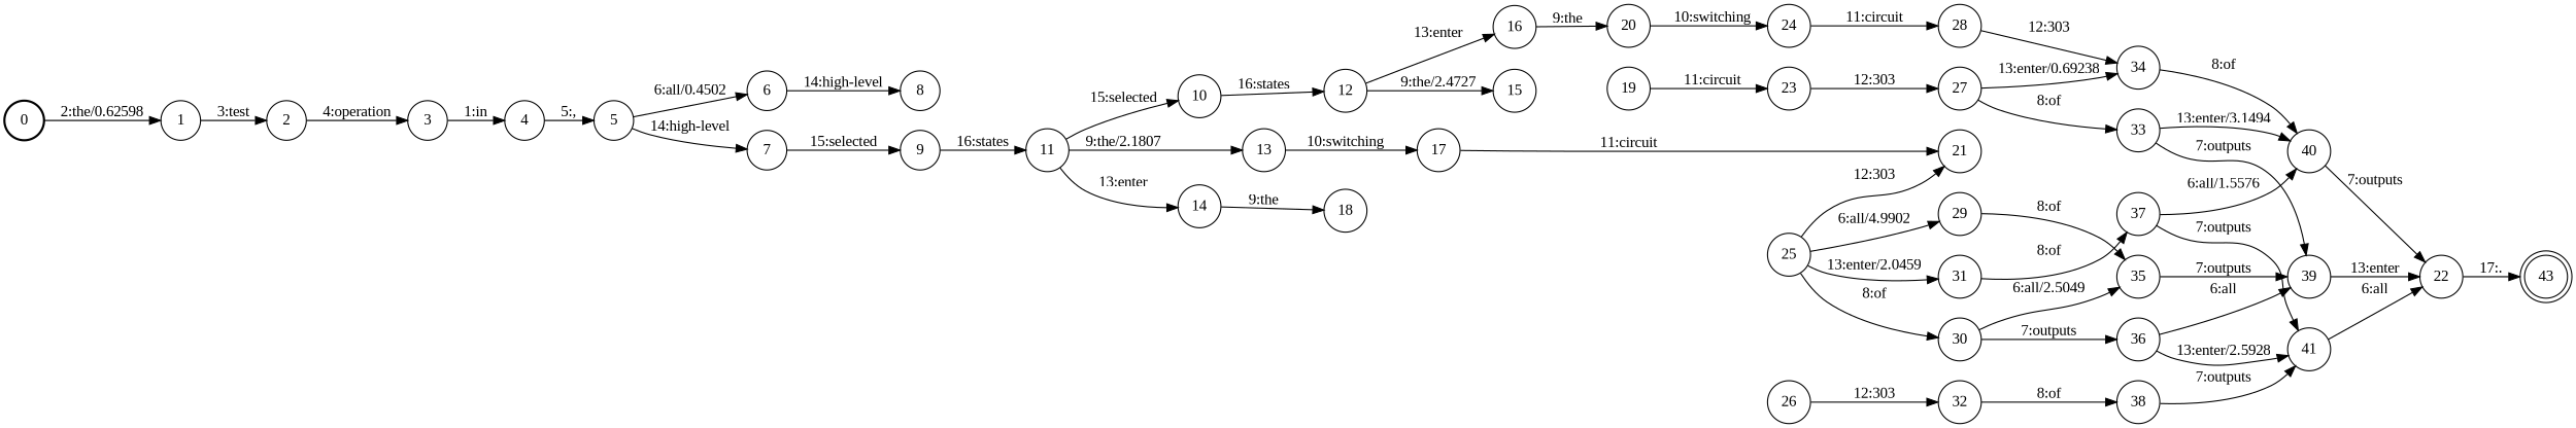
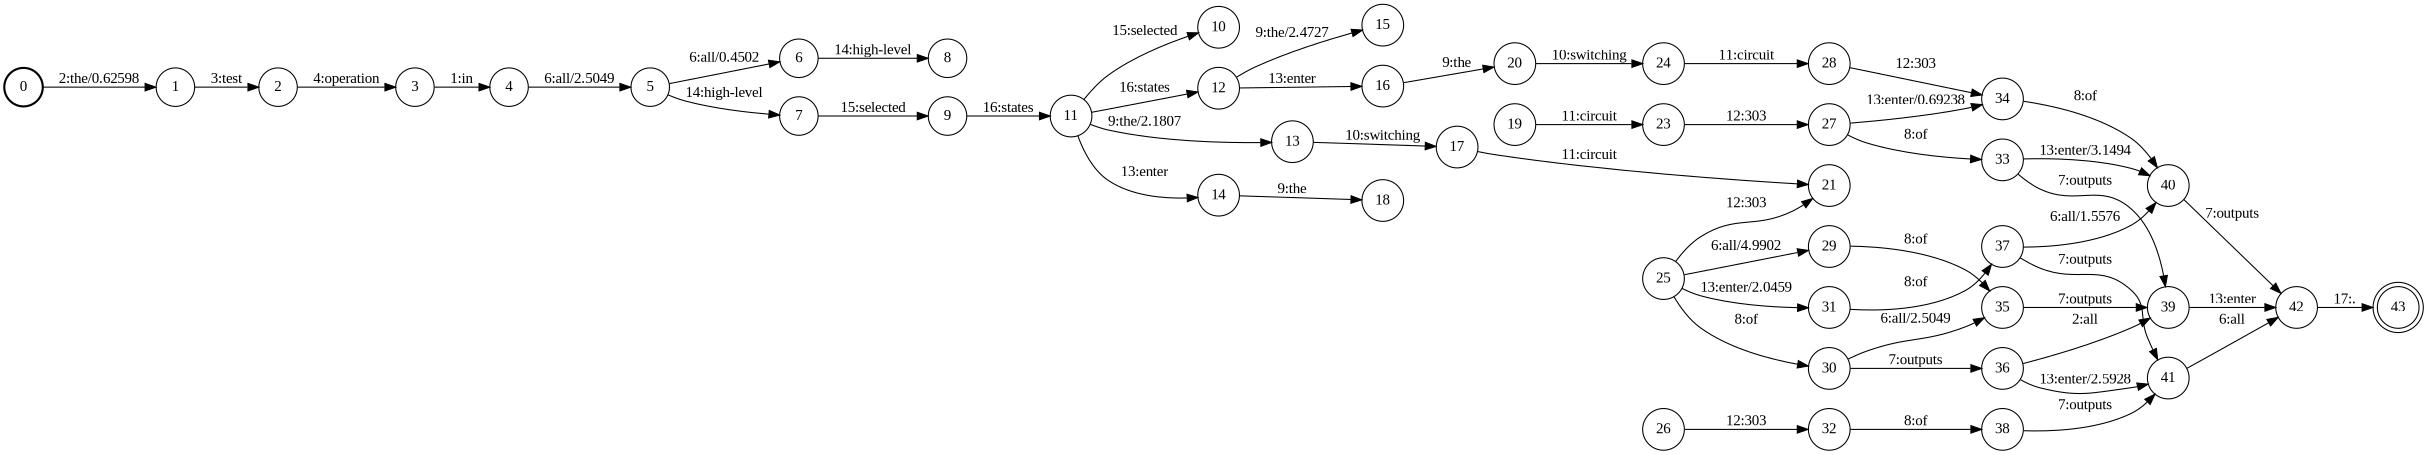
  digraph {
    fontname="Liberation Serif"
    nodesep=0.25
    rankdir=LR
    ranksep=0.4
    node [fontname="Liberation Serif" fontsize=14 shape=circle style=solid]
    edge [fontname="Liberation Serif" fontsize=14]
    n1 [label=0 style=bold]
    n2 [label=1]
    n3 [label=2]
    n4 [label=3]
    n5 [label=4]
    n6 [label=5]
    n7 [label=6]
    n8 [label=7]
    n9 [label=8]
    n10 [label=9]
    n11 [label=11]
    n12 [label=10]
    n13 [label=12]
    n14 [label=13]
    n15 [label=14]
    n16 [label=15]
    n17 [label=16]
    n18 [label=17]
    n19 [label=18]
    n20 [label=20]
    n21 [label=21]
    n22 [label=19]
    n23 [label=23]
    n24 [label=24]
    n25 [label=27]
    n26 [label=28]
    n27 [label=25]
    n28 [label=29]
    n29 [label=30]
    n30 [label=31]
    n31 [label=26]
    n32 [label=32]
    n33 [label=33]
    n34 [label=34]
    n35 [label=35]
    n36 [label=36]
    n37 [label=37]
    n38 [label=38]
    n39 [label=39]
    n40 [label=40]
    n41 [label=41]
-   n42 [label=22]
+   n42 [label=42]
    n43 [label=43 shape=doublecircle]
    n1 -> n2 [label="2:the/0.62598"]
    n2 -> n3 [label="3:test"]
    n3 -> n4 [label="4:operation"]
    n4 -> n5 [label="1:in"]
-   n5 -> n6 [label="5:,"]
+   n5 -> n6 [label="6:all/2.5049"]
    n6 -> n7 [label="6:all/0.4502"]
    n6 -> n8 [label="14:high-level"]
    n7 -> n9 [label="14:high-level"]
    n8 -> n10 [label="15:selected"]
    n10 -> n11 [label="16:states"]
    n11 -> n12 [label="15:selected"]
    n11 -> n14 [label="9:the/2.1807"]
    n11 -> n15 [label="13:enter"]
-   n12 -> n13 [label="16:states"]
+   n11 -> n13 [label="16:states"]
    n13 -> n16 [label="9:the/2.4727"]
    n13 -> n17 [label="13:enter"]
    n14 -> n18 [label="10:switching"]
    n15 -> n19 [label="9:the"]
    n17 -> n20 [label="9:the"]
    n18 -> n21 [label="11:circuit"]
    n20 -> n24 [label="10:switching"]
    n22 -> n23 [label="11:circuit"]
    n23 -> n25 [label="12:303"]
    n24 -> n26 [label="11:circuit"]
    n25 -> n33 [label="8:of"]
    n25 -> n34 [label="13:enter/0.69238"]
    n26 -> n34 [label="12:303"]
    n27 -> n21 [label="12:303"]
    n27 -> n28 [label="6:all/4.9902"]
    n27 -> n29 [label="8:of"]
    n27 -> n30 [label="13:enter/2.0459"]
    n28 -> n35 [label="8:of"]
    n29 -> n35 [label="6:all/2.5049"]
    n29 -> n36 [label="7:outputs"]
    n30 -> n37 [label="8:of"]
    n31 -> n32 [label="12:303"]
    n32 -> n38 [label="8:of"]
    n33 -> n39 [label="7:outputs"]
    n33 -> n40 [label="13:enter/3.1494"]
    n34 -> n40 [label="8:of"]
    n35 -> n39 [label="7:outputs"]
-   n36 -> n39 [label="6:all"]
+   n36 -> n39 [label="2:all"]
    n36 -> n41 [label="13:enter/2.5928"]
    n37 -> n40 [label="6:all/1.5576"]
    n37 -> n41 [label="7:outputs"]
    n38 -> n41 [label="7:outputs"]
    n39 -> n42 [label="13:enter"]
    n40 -> n42 [label="7:outputs"]
    n41 -> n42 [label="6:all"]
    n42 -> n43 [label="17:."]
  }
